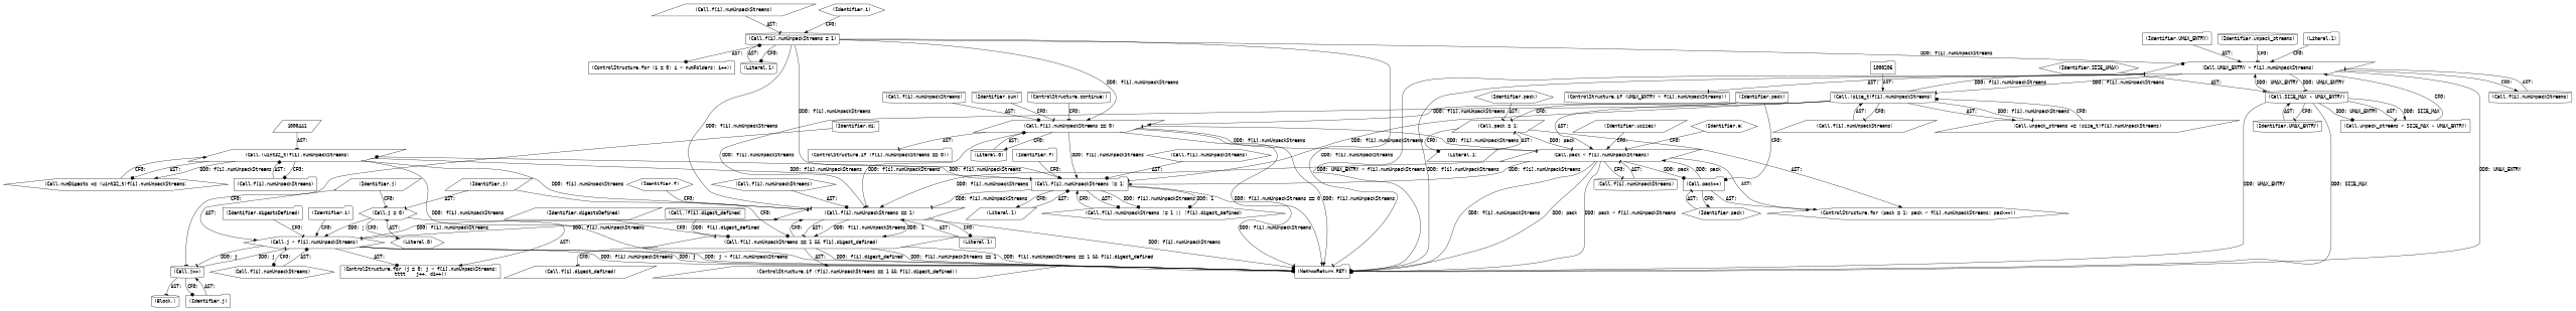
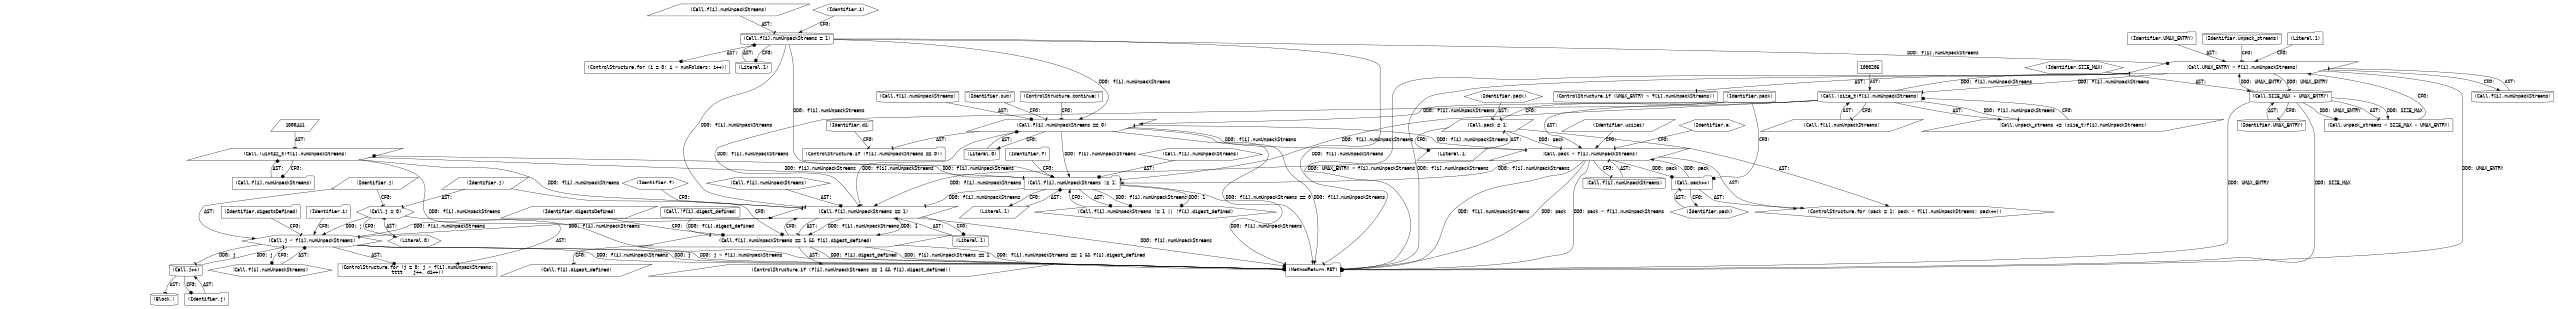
  digraph {
    fontname="DejaVu Sans Mono"
    node [fontname="DejaVu Sans Mono" shape=parallelogram]
    edge [arrowhead=tee fontname="DejaVu Sans Mono"]
    n1 [label="(Call,f[i].numUnpackStreams == 1)"]
    n2 [label="(Call,j < f[i].numUnpackStreams)" shape=hexagon]
    n3 [label="(Call,f[i].numUnpackStreams == 1 && f[i].digest_defined)"]
    n4 [label="(Literal,1)" shape=cylinder]
    n5 [label="(MethodReturn,RET)" shape=folder]
    n6 [label="(Call,j++)" shape=cylinder]
    n7 [label="(ControlStructure,for (j = 0; j < f[i].numUnpackStreams;\n\t\t\t\t    j++, di++))" shape=folder]
    n8 [label="(Call,f[i].numUnpackStreams)" shape=hexagon]
    n9 [label="(ControlStructure,if (f[i].numUnpackStreams == 1 && f[i].digest_defined))"]
    n10 [label="(Call,f[i].digest_defined)"]
    n11 [label="(Call,(uint32_t)f[i].numUnpackStreams)"]
    n12 [label="(Call,f[i].numUnpackStreams != 1)" shape=folder]
    n13 [label="(Call,f[i].numUnpackStreams)" shape=folder]
-   n14 [label="(Call,numDigests += (uint32_t)f[i].numUnpackStreams)" shape=hexagon]
    n15 [label="(Call,f[i].numUnpackStreams != 1 || !f[i].digest_defined)" shape=hexagon]
    n16 [label="(Literal,1)"]
    n17 [label="(Call,f[i].numUnpackStreams == 0)"]
    n18 [label="(Call,pack < f[i].numUnpackStreams)"]
    n19 [label="(Literal,0)" shape=cylinder]
    n20 [label="(ControlStructure,if (f[i].numUnpackStreams == 0))" shape=folder]
    n21 [label="(Call,pack++)" shape=folder]
    n22 [label="(ControlStructure,for (pack = 1; pack < f[i].numUnpackStreams; pack++))" shape=hexagon]
    n23 [label="(Call,f[i].numUnpackStreams)" shape=cylinder]
    n24 [label="(Identifier,pack)" shape=hexagon]
    n25 [label="(Call,pack = 1)"]
    n26 [label="(Literal,1)"]
    n27 [label="(Call,f[i].numUnpackStreams = 1)" shape=cylinder]
    n28 [label="(Call,UMAX_ENTRY < f[i].numUnpackStreams)"]
    n29 [label="(ControlStructure,for (i = 0; i < numFolders; i++))" shape=folder]
    n30 [label="(Literal,1)" shape=cylinder]
    n31 [label="(Call,(size_t)f[i].numUnpackStreams)" shape=cylinder]
    n32 [label="(Call,SIZE_MAX - UMAX_ENTRY)" shape=cylinder]
    n33 [label="(Call,f[i].numUnpackStreams)" shape=cylinder]
    n34 [label="(ControlStructure,if (UMAX_ENTRY < f[i].numUnpackStreams))" shape=cylinder]
    n35 [label="(Call,unpack_streams += (size_t)f[i].numUnpackStreams)"]
    n36 [label="(Call,f[i].numUnpackStreams)"]
    n37 [label="(Identifier,UMAX_ENTRY)" shape=cylinder]
    n38 [label="(Call,unpack_streams > SIZE_MAX - UMAX_ENTRY)" shape=folder]
    n39 [label="(Block,)" shape=cylinder]
    n40 [label="(Identifier,j)" shape=folder]
    n41 [label="(Call,j = 0)" shape=hexagon]
    n42 [label="(Literal,0)" shape=hexagon]
    n43 [label="(Identifier,digestsDefined)"]
    n44 [label="(Call,f[i].numUnpackStreams)"]
-   n45 [label="(Identifier,SIZE_UMAX)" shape=hexagon]
+   n45 [label="(Identifier,SIZE_MAX)" shape=hexagon]
    n46 [label="(Identifier,sum)" shape=cylinder]
    n47 [label="(Identifier,i)" shape=hexagon]
    n48 [label="(Identifier,digestsDefined)" shape=folder]
    n49 [label="(Identifier,i)" shape=folder]
    n50 [label="(Identifier,f)" shape=folder]
    n51 [label="(Literal,1)" shape=folder]
    n52 [label="(Identifier,usizes)"]
    n53 [label="(Identifier,f)" shape=hexagon]
    n54 [label="(Identifier,pack)" shape=hexagon]
    n55 [label="(ControlStructure,continue;)" shape=cylinder]
    n56 [label="(Call,f[i].numUnpackStreams)" shape=cylinder]
    n57 [label="(Identifier,di)" shape=cylinder]
    n58 [label="(Call,f[i].numUnpackStreams)" shape=hexagon]
    n59 [label="(Call,f[i].numUnpackStreams)" shape=hexagon]
    n60 [label="(Call,!f[i].digest_defined)" shape=cylinder]
    n61 [label="(Identifier,UMAX_ENTRY)" shape=folder]
    n62 [label="(Identifier,unpack_streams)" shape=cylinder]
    n63 [label="(Identifier,a)" shape=hexagon]
    n64 [label="(Identifier,j)"]
    n65 [label="(Identifier,j)"]
    n66 [label="(Identifier,pack)" shape=cylinder]
    1000441
    1000206 [shape=folder]
    n1 -> n2 [label="DDG: f[i].numUnpackStreams"]
    n1 -> n3 [label="AST: "]
    n1 -> n3 [arrowhead=normal label="DDG: f[i].numUnpackStreams"]
    n1 -> n3 [arrowhead=normal label="DDG: 1"]
    n1 -> n4 [arrowhead=box label="CFG: "]
    n1 -> n5 [arrowhead=box label="DDG: f[i].numUnpackStreams"]
    n2 -> n1 [arrowhead=normal label="DDG: f[i].numUnpackStreams"]
    n2 -> n5 [arrowhead=box label="DDG: j < f[i].numUnpackStreams"]
    n2 -> n5 [label="DDG: f[i].numUnpackStreams"]
    n2 -> n5 [arrowhead=box label="DDG: j"]
    n2 -> n6 [label="DDG: j"]
    n2 -> n7 [arrowhead=box label="AST: "]
    n2 -> n8 [arrowhead=box label="CFG: "]
    n3 -> n1 [arrowhead=normal label="CFG: "]
    n3 -> n5 [label="DDG: f[i].digest_defined"]
    n3 -> n5 [arrowhead=normal label="DDG: f[i].numUnpackStreams == 1"]
    n3 -> n5 [label="DDG: f[i].numUnpackStreams == 1 && f[i].digest_defined"]
    n3 -> n9 [arrowhead=normal label="AST: "]
    n3 -> n10 [label="CFG: "]
    n4 -> n1 [arrowhead=normal label="AST: "]
    n6 -> n2 [label="DDG: j"]
    n6 -> n39 [label="AST: "]
    n6 -> n40 [arrowhead=box label="CFG: "]
    n8 -> n2 [arrowhead=box label="AST: "]
    n11 -> n1 [label="DDG: f[i].numUnpackStreams"]
    n11 -> n5 [label="DDG: f[i].numUnpackStreams"]
    n11 -> n12 [label="DDG: f[i].numUnpackStreams"]
    n11 -> n13 [arrowhead=box label="CFG: "]
-   n11 -> n14 [arrowhead=box label="AST: "]
-   n11 -> n14 [arrowhead=normal label="DDG: f[i].numUnpackStreams"]
    n12 -> n1 [label="DDG: f[i].numUnpackStreams"]
    n12 -> n5 [label="DDG: f[i].numUnpackStreams"]
    n12 -> n11 [arrowhead=box label="DDG: f[i].numUnpackStreams"]
    n12 -> n15 [arrowhead=box label="AST: "]
    n12 -> n15 [arrowhead=box label="DDG: f[i].numUnpackStreams"]
    n12 -> n15 [arrowhead=box label="DDG: 1"]
    n12 -> n16 [arrowhead=normal label="CFG: "]
    n13 -> n11 [arrowhead=box label="AST: "]
-   n14 -> n11 [arrowhead=normal label="CFG: "]
    n15 -> n12 [arrowhead=normal label="CFG: "]
    n16 -> n12 [arrowhead=box label="AST: "]
    n17 -> n1 [label="DDG: f[i].numUnpackStreams"]
    n17 -> n5 [arrowhead=normal label="DDG: f[i].numUnpackStreams"]
    n17 -> n5 [arrowhead=normal label="DDG: f[i].numUnpackStreams == 0"]
    n17 -> n12 [arrowhead=normal label="DDG: f[i].numUnpackStreams"]
    n17 -> n18 [label="DDG: f[i].numUnpackStreams"]
    n17 -> n19 [arrowhead=normal label="CFG: "]
    n17 -> n20 [label="AST: "]
    n18 -> n1 [arrowhead=normal label="DDG: f[i].numUnpackStreams"]
    n18 -> n5 [arrowhead=box label="DDG: pack < f[i].numUnpackStreams"]
    n18 -> n5 [label="DDG: f[i].numUnpackStreams"]
    n18 -> n5 [label="DDG: pack"]
    n18 -> n12 [arrowhead=normal label="DDG: f[i].numUnpackStreams"]
    n18 -> n17 [label="DDG: f[i].numUnpackStreams"]
    n18 -> n21 [arrowhead=box label="DDG: pack"]
    n18 -> n22 [arrowhead=normal label="AST: "]
    n18 -> n23 [label="CFG: "]
    n19 -> n17 [arrowhead=box label="AST: "]
    n21 -> n18 [arrowhead=normal label="DDG: pack"]
    n21 -> n22 [arrowhead=normal label="AST: "]
    n21 -> n24 [arrowhead=normal label="CFG: "]
    n23 -> n18 [label="AST: "]
    n24 -> n21 [label="AST: "]
    n25 -> n18 [label="DDG: pack"]
    n25 -> n22 [arrowhead=normal label="AST: "]
    n25 -> n26 [arrowhead=box label="CFG: "]
    n26 -> n25 [label="AST: "]
    n27 -> n1 [label="DDG: f[i].numUnpackStreams"]
    n27 -> n5 [label="DDG: f[i].numUnpackStreams"]
    n27 -> n12 [arrowhead=normal label="DDG: f[i].numUnpackStreams"]
    n27 -> n17 [arrowhead=normal label="DDG: f[i].numUnpackStreams"]
    n27 -> n28 [arrowhead=box label="DDG: f[i].numUnpackStreams"]
    n27 -> n29 [arrowhead=box label="AST: "]
    n27 -> n30 [arrowhead=box label="CFG: "]
    n28 -> n5 [label="DDG: f[i].numUnpackStreams"]
    n28 -> n5 [label="DDG: UMAX_ENTRY"]
    n28 -> n5 [label="DDG: UMAX_ENTRY < f[i].numUnpackStreams"]
    n28 -> n31 [label="DDG: f[i].numUnpackStreams"]
    n28 -> n32 [label="DDG: UMAX_ENTRY"]
    n28 -> n33 [arrowhead=normal label="CFG: "]
    n28 -> n34 [label="AST: "]
    n30 -> n27 [arrowhead=box label="AST: "]
    n31 -> n1 [label="DDG: f[i].numUnpackStreams"]
    n31 -> n12 [label="DDG: f[i].numUnpackStreams"]
    n31 -> n17 [arrowhead=normal label="DDG: f[i].numUnpackStreams"]
    n31 -> n28 [label="DDG: f[i].numUnpackStreams"]
    n31 -> n35 [arrowhead=normal label="AST: "]
    n31 -> n35 [label="DDG: f[i].numUnpackStreams"]
    n31 -> n36 [label="CFG: "]
    n32 -> n5 [arrowhead=box label="DDG: SIZE_MAX"]
    n32 -> n5 [arrowhead=box label="DDG: UMAX_ENTRY"]
    n32 -> n28 [arrowhead=normal label="DDG: UMAX_ENTRY"]
    n32 -> n37 [label="CFG: "]
    n32 -> n38 [label="AST: "]
    n32 -> n38 [arrowhead=normal label="DDG: SIZE_MAX"]
    n32 -> n38 [arrowhead=box label="DDG: UMAX_ENTRY"]
    n33 -> n28 [label="AST: "]
    n35 -> n31 [arrowhead=box label="CFG: "]
    n36 -> n31 [arrowhead=normal label="AST: "]
    n37 -> n32 [arrowhead=normal label="AST: "]
    n38 -> n28 [arrowhead=normal label="CFG: "]
    n40 -> n6 [arrowhead=normal label="AST: "]
    n41 -> n2 [arrowhead=normal label="DDG: j"]
    n41 -> n7 [arrowhead=normal label="AST: "]
    n41 -> n42 [arrowhead=normal label="CFG: "]
    n42 -> n41 [label="AST: "]
    n43 -> n3 [arrowhead=box label="CFG: "]
    n44 -> n27 [label="AST: "]
    n45 -> n32 [arrowhead=normal label="AST: "]
    n46 -> n17 [label="CFG: "]
    n47 -> n27 [arrowhead=normal label="CFG: "]
    n48 -> n2 [label="CFG: "]
    n49 -> n2 [arrowhead=normal label="CFG: "]
    n50 -> n12 [arrowhead=normal label="CFG: "]
    n51 -> n28 [arrowhead=normal label="CFG: "]
    n52 -> n18 [arrowhead=normal label="CFG: "]
    n53 -> n1 [label="CFG: "]
    n54 -> n25 [label="AST: "]
    n55 -> n17 [label="CFG: "]
    n56 -> n17 [arrowhead=box label="AST: "]
-   n57 -> n6 [label="CFG: "]
+   n57 -> n20 [label="CFG: "]
    n58 -> n12 [arrowhead=box label="AST: "]
    n59 -> n1 [arrowhead=box label="AST: "]
    n60 -> n3 [label="DDG: f[i].digest_defined"]
    n61 -> n28 [arrowhead=normal label="AST: "]
    n62 -> n28 [label="CFG: "]
    n63 -> n18 [label="CFG: "]
    n64 -> n2 [arrowhead=normal label="AST: "]
    n64 -> n41 [label="CFG: "]
    n65 -> n3 [arrowhead=box label="CFG: "]
    n65 -> n41 [label="AST: "]
    n66 -> n18 [arrowhead=normal label="AST: "]
    n66 -> n21 [arrowhead=box label="CFG: "]
    n66 -> n25 [label="CFG: "]
    1000441 -> n11 [label="AST: "]
    1000206 -> n31 [arrowhead=normal label="AST: "]
  }
